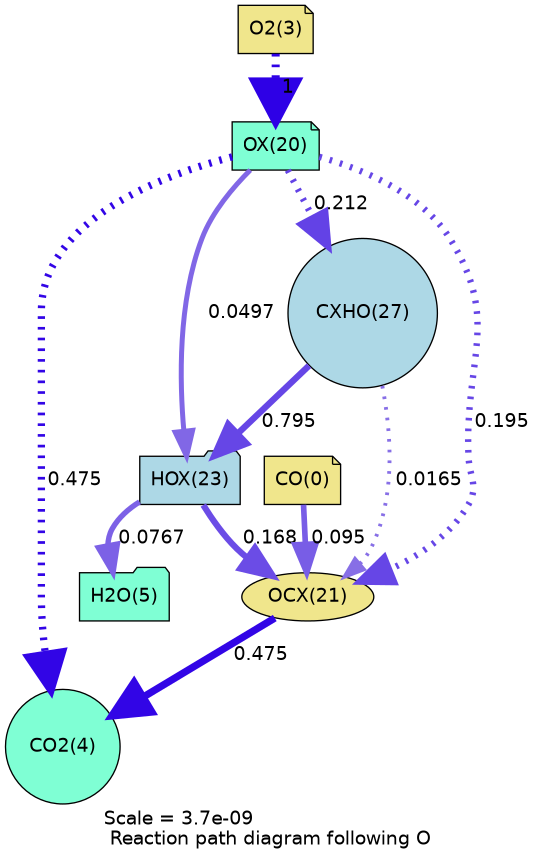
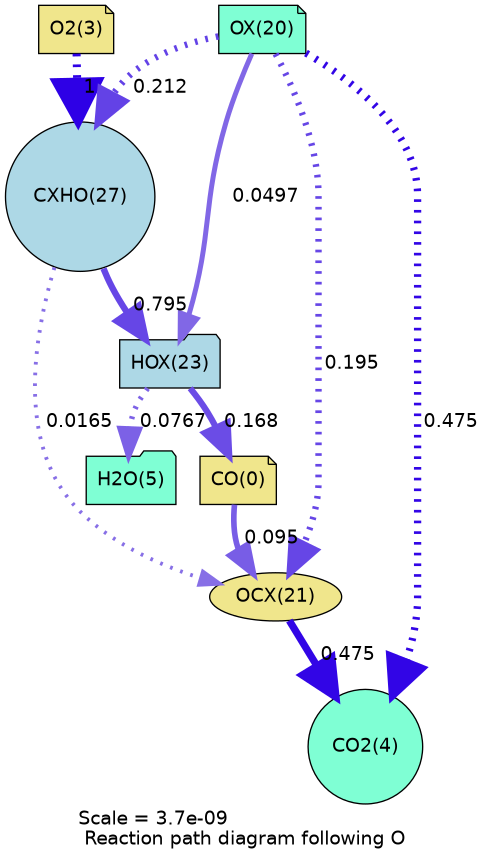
  digraph {
    fontname=Helvetica
    label="Scale = 3.7e-09\l Reaction path diagram following O"
    node [fillcolor=khaki fontname=Helvetica shape=note style=filled]
    edge [arrowsize=2.38 color="0.7, 0.695, 0.9" fontname=Helvetica penwidth=4.77 style=solid]
    n1 [label="O2(3)"]
    n2 [fillcolor=aquamarine label="OX(20)"]
    n3 [fillcolor=lightblue label="CXHO(27)" shape=circle]
    n4 [fillcolor=lightblue label="HOX(23)" shape=folder]
    n5 [label="OCX(21)" shape=ellipse]
    n6 [fillcolor=aquamarine label="CO2(4)" shape=circle]
    n7 [fillcolor=aquamarine label="H2O(5)" shape=folder]
    n8 [label="CO(0)"]
-   n1 -> n2 [arrowsize=3 color="0.7, 1.5, 0.9" label=" 1" penwidth=6 style=dotted]
+   n1 -> n3 [arrowsize=3 color="0.7, 1.5, 0.9" label=" 1" penwidth=6 style=dotted]
    n2 -> n3 [arrowsize=2.41 color="0.7, 0.712, 0.9" label=" 0.212" penwidth=4.83 style=dotted]
    n2 -> n4 [arrowsize=1.87 color="0.7, 0.55, 0.9" label=" 0.0497" penwidth=3.73]
    n2 -> n5 [label=" 0.195" style=dotted]
    n2 -> n6 [arrowsize=2.72 color="0.7, 0.975, 0.9" label=" 0.475" penwidth=5.44 style=dotted]
    n3 -> n4 [label=" 0.795"]
    n3 -> n5 [arrowsize=1.45 color="0.7, 0.516, 0.9" label=" 0.0165" penwidth=2.9 style=dotted]
-   n4 -> n5 [arrowsize=2.33 color="0.7, 0.668, 0.9" label=" 0.168" penwidth=4.65]
-   n4 -> n7 [arrowsize=2.03 color="0.7, 0.577, 0.9" label=" 0.0767" penwidth=4.06]
+   n4 -> n8 [arrowsize=2.33 color="0.7, 0.668, 0.9" label=" 0.168" penwidth=4.65]
+   n4 -> n7 [arrowsize=2.03 color="0.7, 0.577, 0.9" label=" 0.0767" penwidth=4.06 style=dotted]
    n5 -> n6 [arrowsize=2.72 color="0.7, 0.975, 0.9" label=" 0.475" penwidth=5.44]
    n8 -> n5 [arrowsize=2.11 color="0.7, 0.595, 0.9" label=" 0.095" penwidth=4.22]
  }
